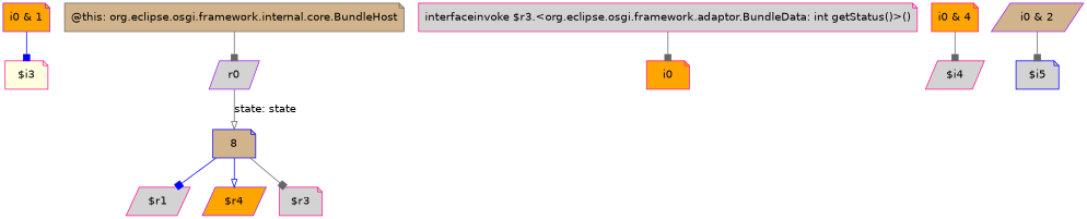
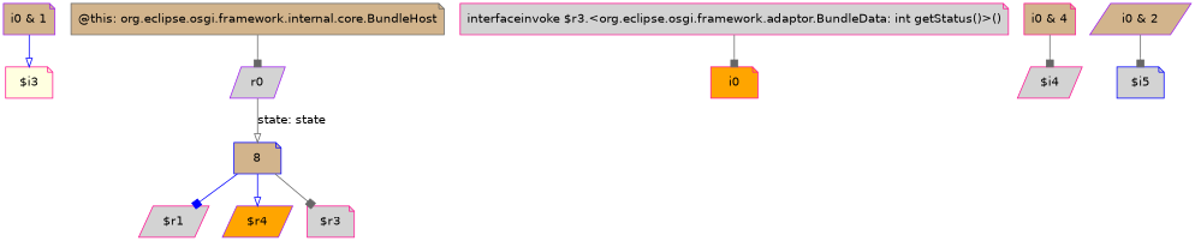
  digraph {
    fontname="DejaVu Sans"
    node [color=deeppink fillcolor=lightgrey fontname="DejaVu Sans" shape=note style=filled]
    edge [arrowhead=box color=gray40 fontname="DejaVu Sans"]
-   n1 [color=purple fillcolor=orange label="i0 & 1"]
+   n1 [color=purple fillcolor=tan label="i0 & 1"]
    n2 [fillcolor=lightyellow label="$i3"]
    n3 [color=purple label=r0 shape=parallelogram]
    n4 [color=blue fillcolor=tan label=8]
    n5 [label="$r1" shape=parallelogram]
    n6 [color=purple fillcolor=orange label="$r4" shape=parallelogram]
    n7 [label="$r3"]
    n8 [label="interfaceinvoke $r3.<org.eclipse.osgi.framework.adaptor.BundleData: int getStatus()>()"]
    n9 [fillcolor=orange label=i0]
-   n10 [fillcolor=orange label="i0 & 4"]
+   n10 [fillcolor=tan label="i0 & 4"]
    n11 [label="$i4" shape=parallelogram]
    n12 [color=purple fillcolor=tan label="i0 & 2" shape=parallelogram]
    n13 [color=blue label="$i5"]
    n14 [color=gray40 fillcolor=tan label="@this: org.eclipse.osgi.framework.internal.core.BundleHost"]
-   n1 -> n2 [color=blue]
+   n1 -> n2 [arrowhead=onormal color=blue]
    n3 -> n4 [arrowhead=onormal label="state: state"]
    n4 -> n5 [color=blue]
    n4 -> n6 [arrowhead=onormal color=blue]
    n4 -> n7
    n8 -> n9
    n10 -> n11
    n12 -> n13
    n14 -> n3
  }
